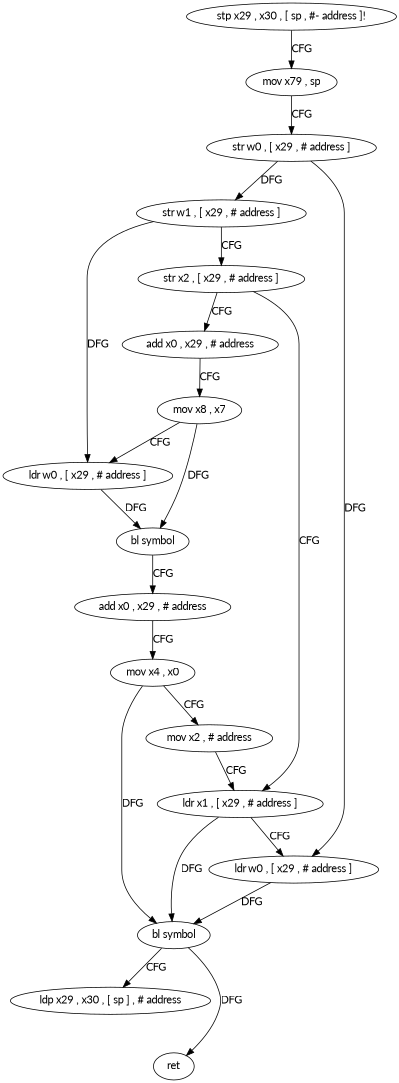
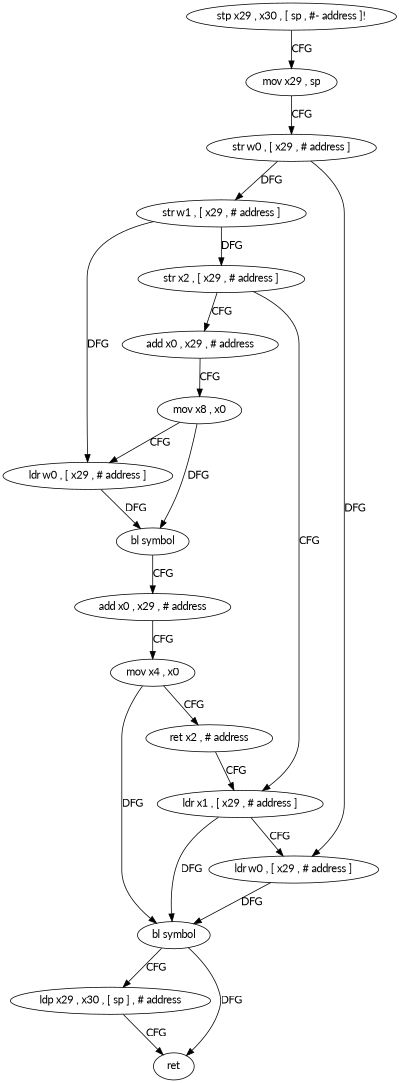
  digraph {
    fontname=Lato
    node [fontname=Lato]
    edge [fontname=Lato]
    n1 [label="stp x29 , x30 , [ sp , #- address ]!"]
-   n2 [label="mov x79 , sp"]
+   n2 [label="mov x29 , sp"]
    n3 [label="str w0 , [ x29 , # address ]"]
    n4 [label="str w1 , [ x29 , # address ]"]
    n5 [label="ldr w0 , [ x29 , # address ]"]
    n6 [label="str x2 , [ x29 , # address ]"]
    n7 [label="ldr w0 , [ x29 , # address ]"]
    n8 [label="bl symbol"]
    n9 [label="add x0 , x29 , # address"]
    n10 [label="ldr x1 , [ x29 , # address ]"]
    n11 [label="bl symbol"]
-   n12 [label="mov x8 , x7"]
+   n12 [label="mov x8 , x0"]
    n13 [label="add x0 , x29 , # address"]
    n14 [label="mov x4 , x0"]
-   n15 [label="mov x2 , # address"]
+   n15 [label="ret x2 , # address"]
    n16 [label="ldp x29 , x30 , [ sp ] , # address"]
    n17 [label=ret]
    n1 -> n2 [label=CFG]
    n2 -> n3 [label=CFG]
    n3 -> n4 [label=DFG]
    n3 -> n5 [label=DFG]
-   n4 -> n6 [label=CFG]
+   n4 -> n6 [label=DFG]
    n4 -> n7 [label=DFG]
    n5 -> n8 [label=DFG]
    n6 -> n9 [label=CFG]
    n6 -> n10 [label=CFG]
    n7 -> n11 [label=DFG]
    n8 -> n16 [label=CFG]
    n8 -> n17 [label=DFG]
    n9 -> n12 [label=CFG]
    n10 -> n5 [label=CFG]
    n10 -> n8 [label=DFG]
    n11 -> n13 [label=CFG]
    n12 -> n7 [label=CFG]
    n12 -> n11 [label=DFG]
    n13 -> n14 [label=CFG]
    n14 -> n8 [label=DFG]
    n14 -> n15 [label=CFG]
    n15 -> n10 [label=CFG]
+   n16 -> n17 [label=CFG]
  }
